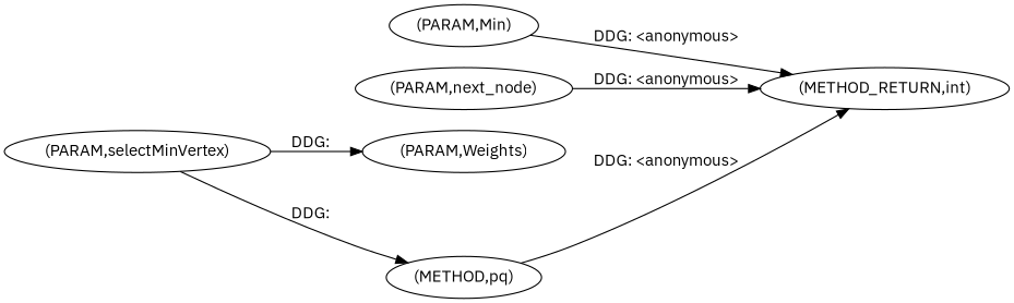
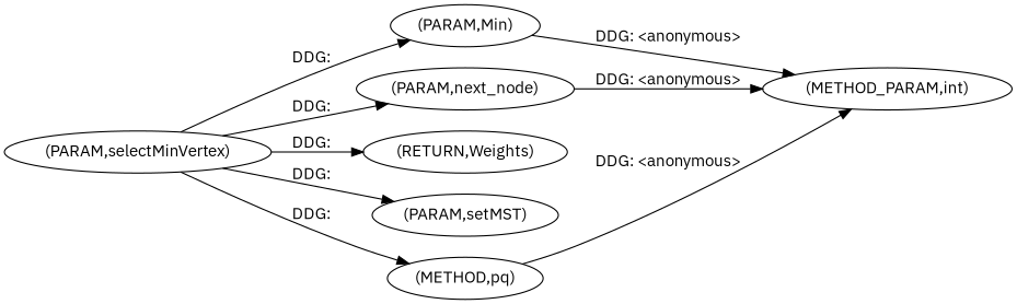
  digraph {
    fontname="IBM Plex Sans"
    rankdir=LR
    node [fontname="IBM Plex Sans"]
    edge [fontname="IBM Plex Sans"]
    n1 [label="(PARAM,selectMinVertex)"]
    n2 [label="(PARAM,Min)"]
    n3 [label="(PARAM,next_node)"]
-   n4 [label="(PARAM,Weights)"]
+   n4 [label="(RETURN,Weights)"]
+   n5 [label="(PARAM,setMST)"]
    n6 [label="(METHOD,pq)"]
-   n7 [label="(METHOD_RETURN,int)"]
+   n7 [label="(METHOD_PARAM,int)"]
+   n1 -> n2 [label="DDG: "]
+   n1 -> n3 [label="DDG: "]
    n1 -> n4 [label="DDG: "]
+   n1 -> n5 [label="DDG: "]
    n1 -> n6 [label="DDG: "]
    n2 -> n7 [label="DDG: <anonymous>"]
    n3 -> n7 [label="DDG: <anonymous>"]
    n6 -> n7 [label="DDG: <anonymous>"]
  }
